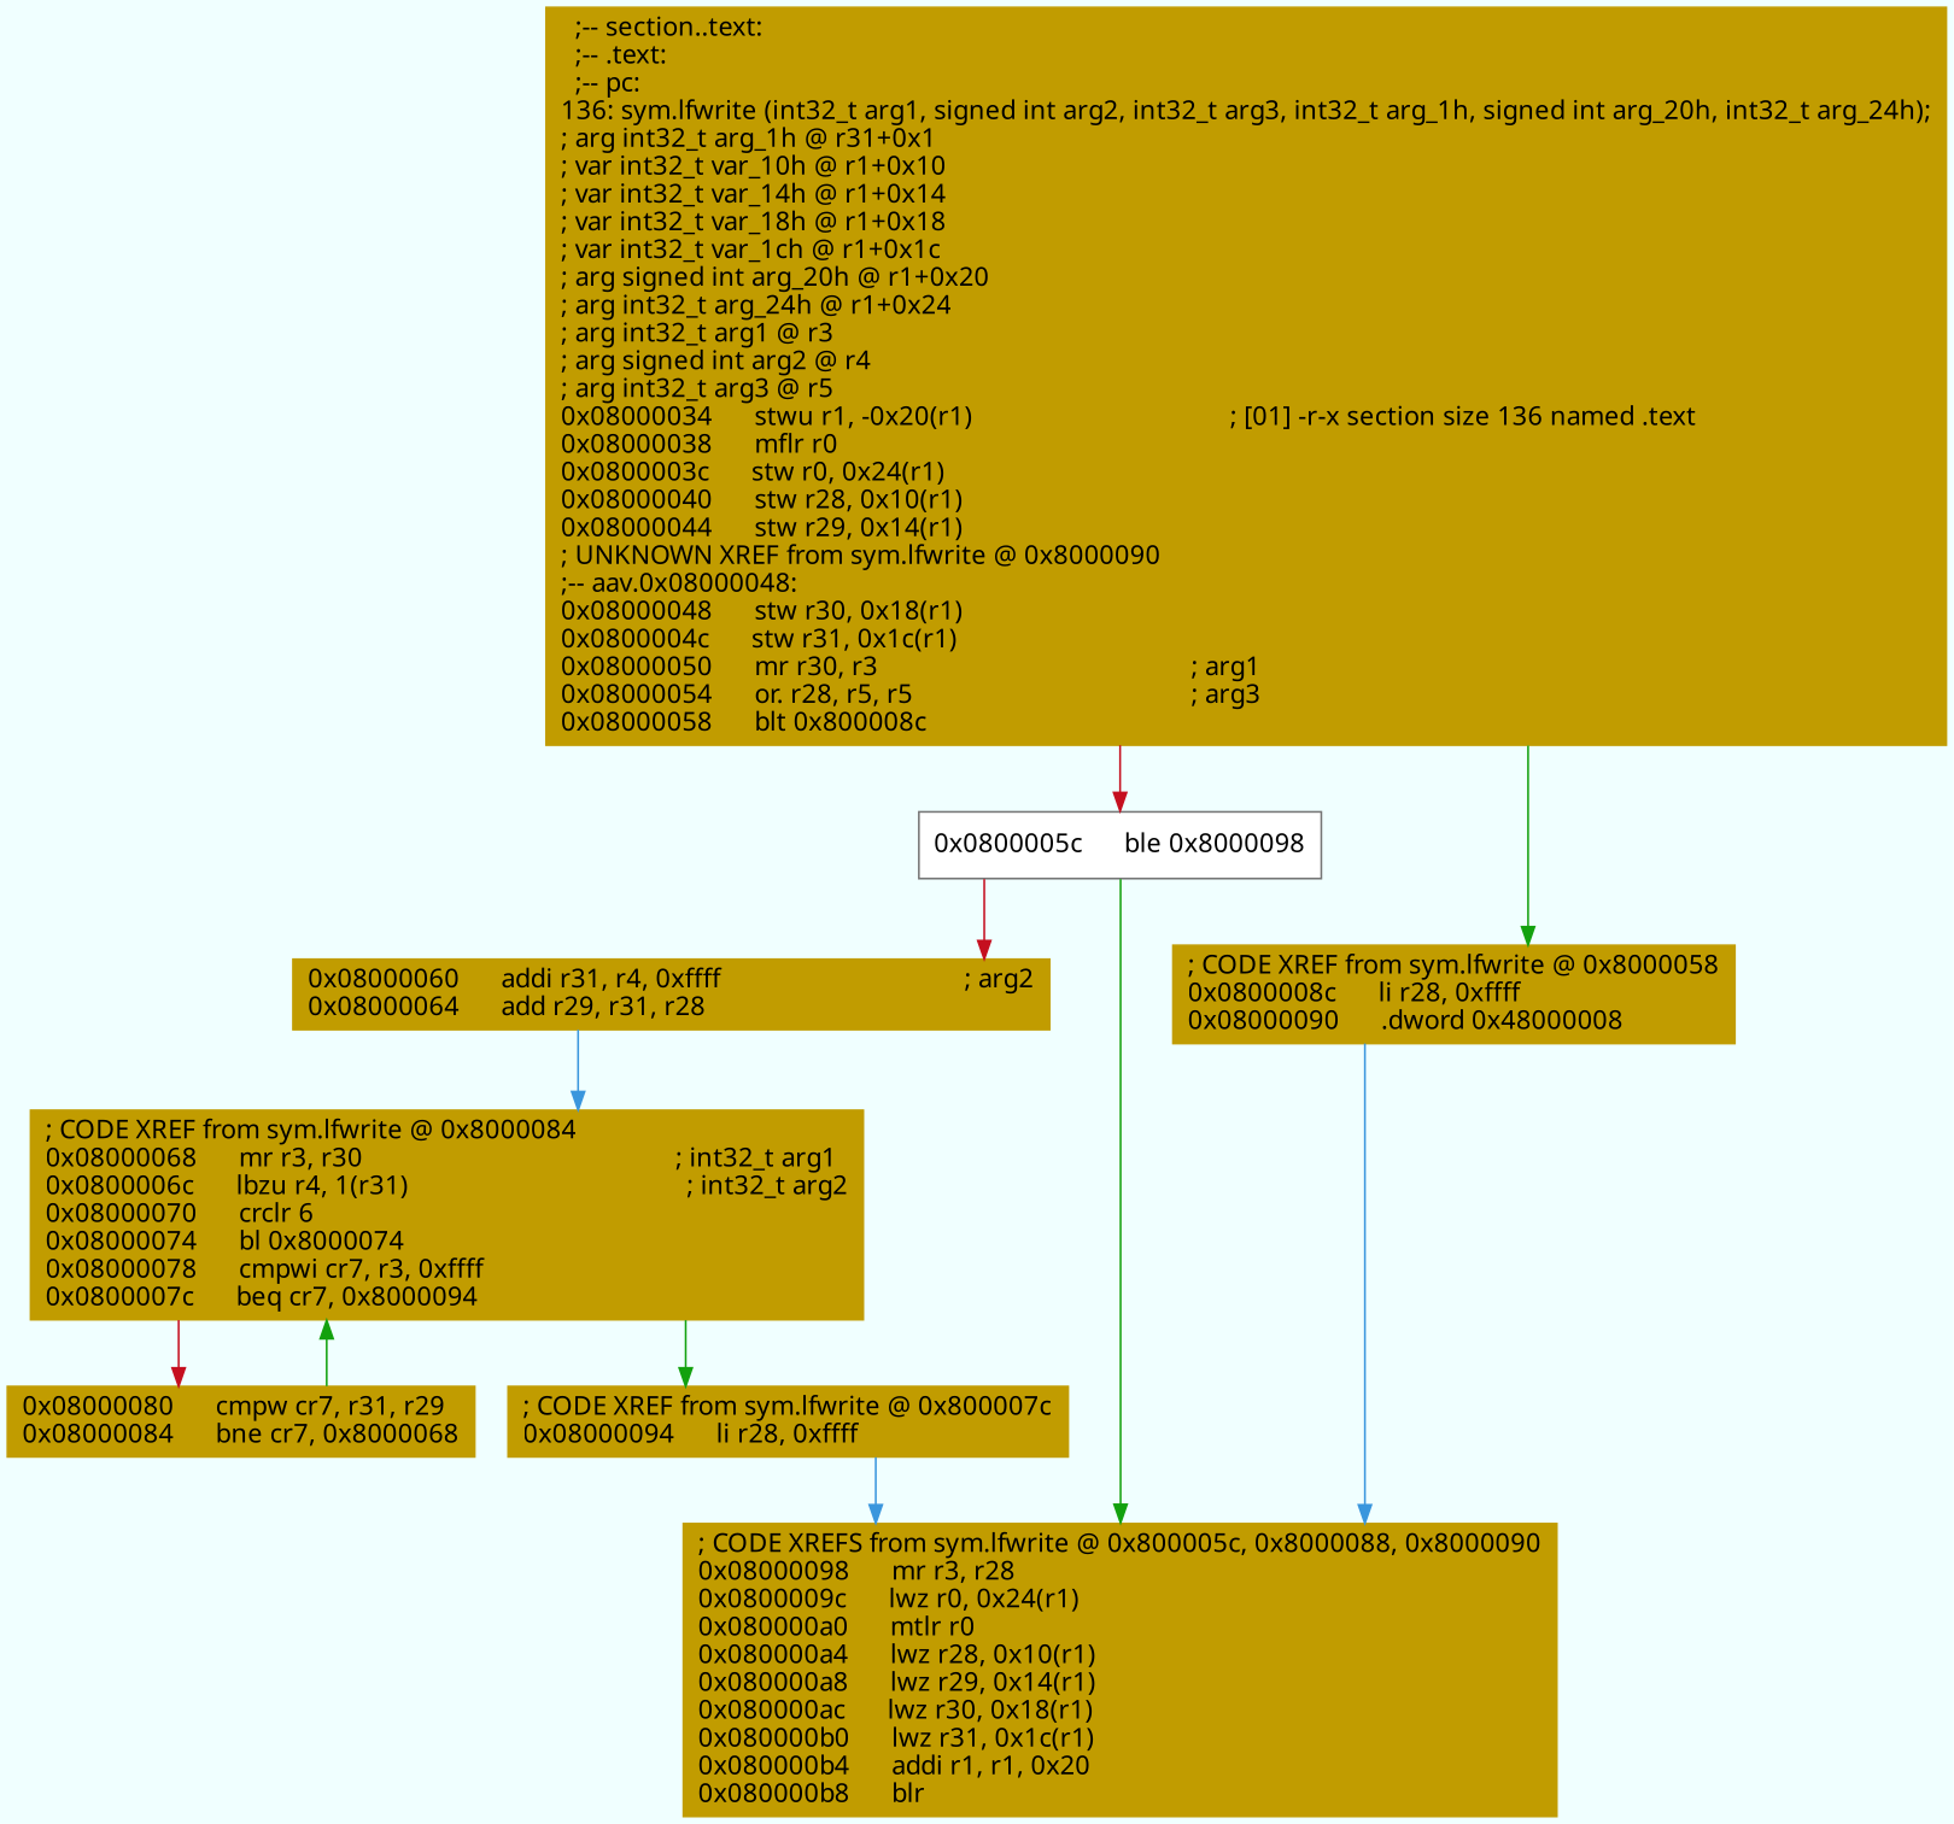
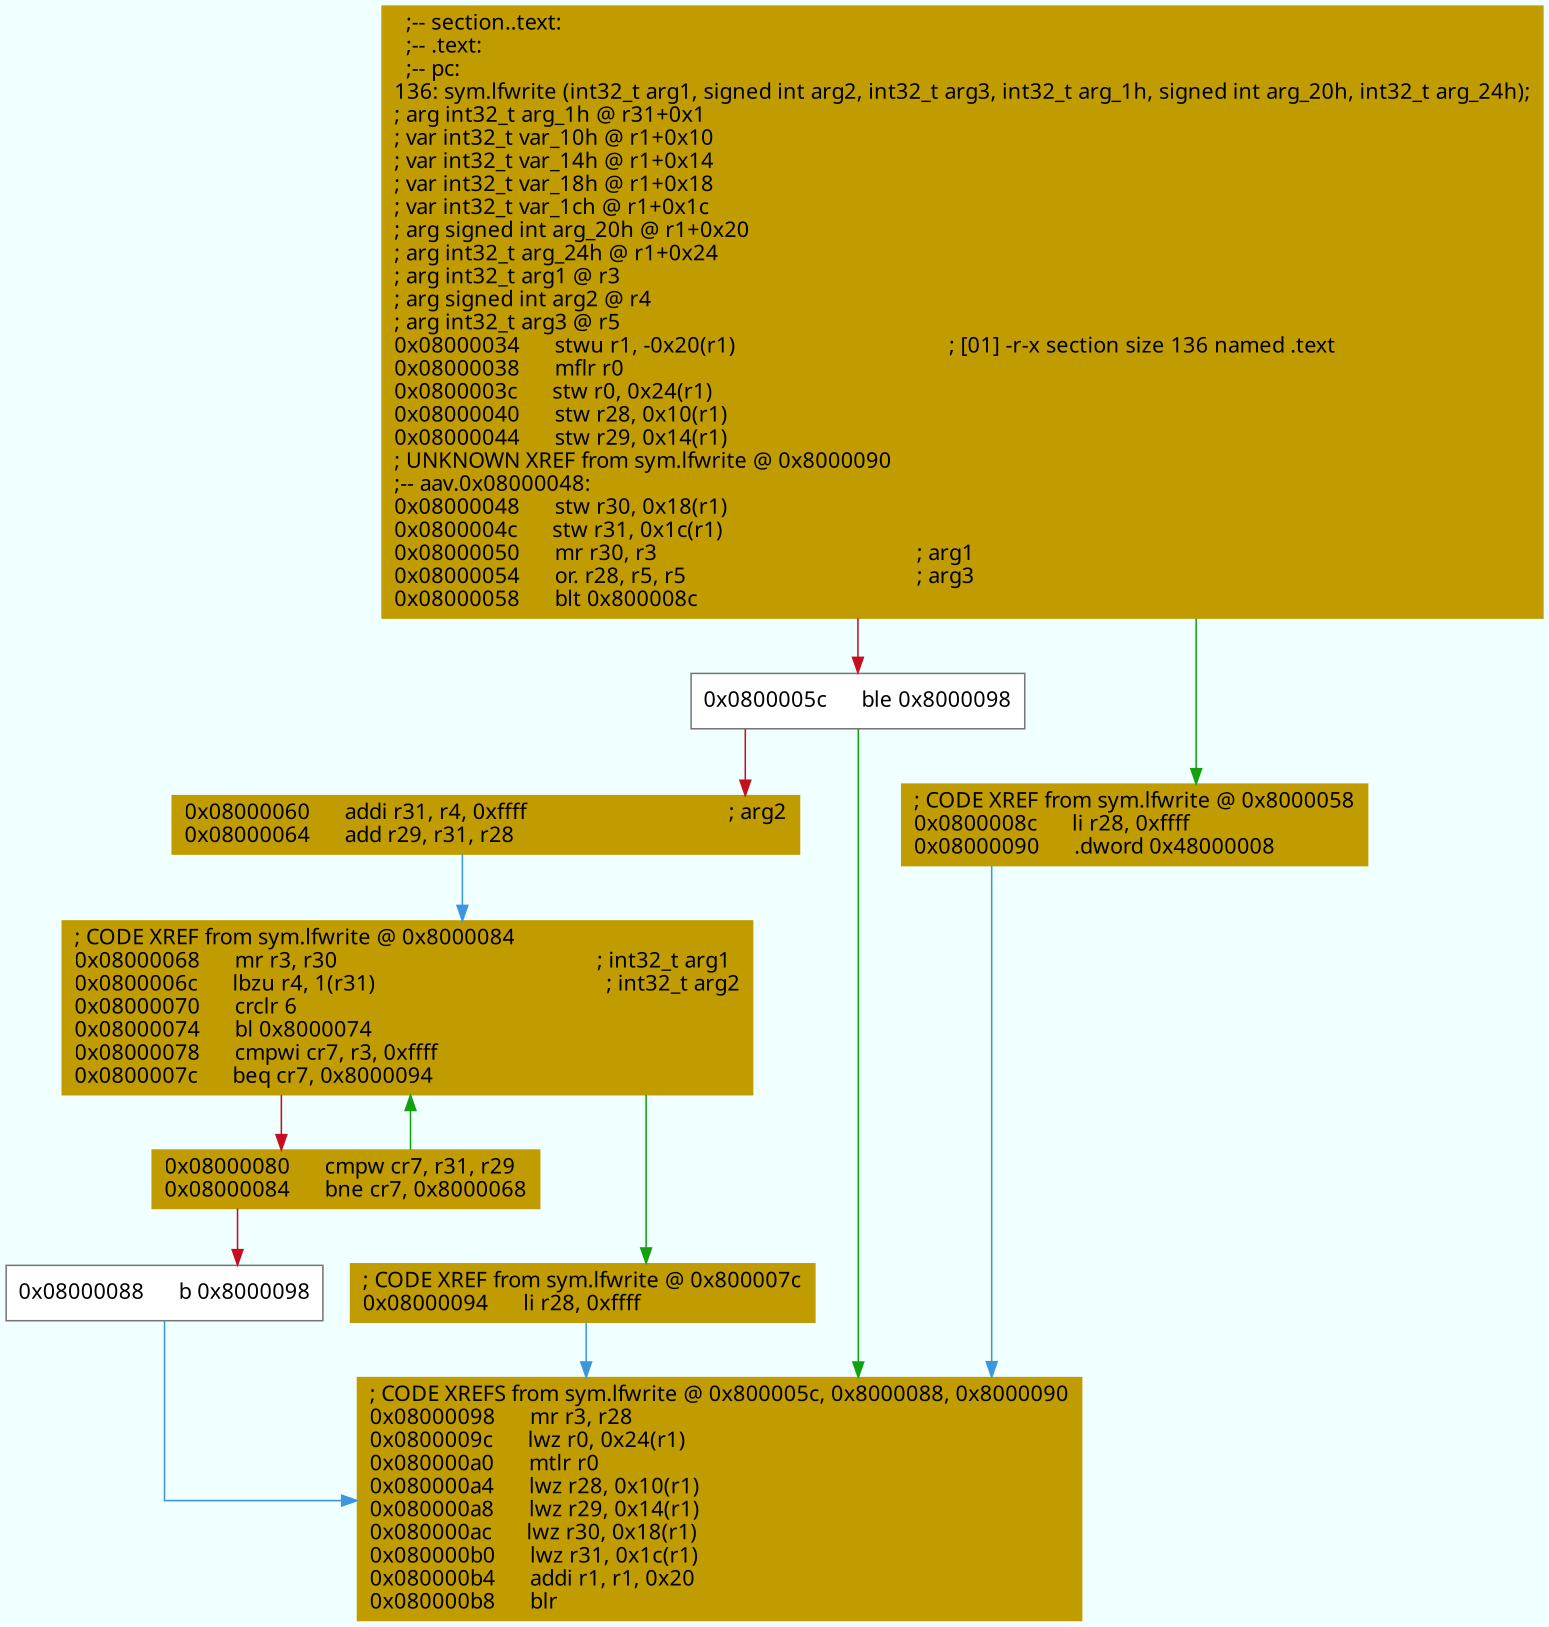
  digraph {
    bgcolor=azure
    fontname="Noto Sans"
    fontsize=8
    splines=ortho
    node [color="#c19c00" fillcolor="#c19c00" fontname="Noto Sans" shape=box style=filled]
    edge [arrowhead=normal color="#c50f1f" fontname="Noto Sans"]
    n1 [label="  ;-- section..text:\l  ;-- .text:\l  ;-- pc:\l136: sym.lfwrite (int32_t arg1, signed int arg2, int32_t arg3, int32_t arg_1h, signed int arg_20h, int32_t arg_24h);\l; arg int32_t arg_1h @ r31+0x1\l; var int32_t var_10h @ r1+0x10\l; var int32_t var_14h @ r1+0x14\l; var int32_t var_18h @ r1+0x18\l; var int32_t var_1ch @ r1+0x1c\l; arg signed int arg_20h @ r1+0x20\l; arg int32_t arg_24h @ r1+0x24\l; arg int32_t arg1 @ r3\l; arg signed int arg2 @ r4\l; arg int32_t arg3 @ r5\l0x08000034      stwu r1, -0x20(r1)                                     ; [01] -r-x section size 136 named .text\l0x08000038      mflr r0\l0x0800003c      stw r0, 0x24(r1)\l0x08000040      stw r28, 0x10(r1)\l0x08000044      stw r29, 0x14(r1)\l; UNKNOWN XREF from sym.lfwrite @ 0x8000090\l;-- aav.0x08000048:\l0x08000048      stw r30, 0x18(r1)\l0x0800004c      stw r31, 0x1c(r1)\l0x08000050      mr r30, r3                                             ; arg1\l0x08000054      or. r28, r5, r5                                        ; arg3\l0x08000058      blt 0x800008c\l"]
    n2 [color="#767676" fillcolor=white label="0x0800005c      ble 0x8000098\l"]
    n3 [label="; CODE XREF from sym.lfwrite @ 0x8000058\l0x0800008c      li r28, 0xffff\l0x08000090      .dword 0x48000008\l"]
    n4 [label="0x08000060      addi r31, r4, 0xffff                                   ; arg2\l0x08000064      add r29, r31, r28\l"]
    n5 [label="; CODE XREFS from sym.lfwrite @ 0x800005c, 0x8000088, 0x8000090\l0x08000098      mr r3, r28\l0x0800009c      lwz r0, 0x24(r1)\l0x080000a0      mtlr r0\l0x080000a4      lwz r28, 0x10(r1)\l0x080000a8      lwz r29, 0x14(r1)\l0x080000ac      lwz r30, 0x18(r1)\l0x080000b0      lwz r31, 0x1c(r1)\l0x080000b4      addi r1, r1, 0x20\l0x080000b8      blr\l"]
    n6 [label="; CODE XREF from sym.lfwrite @ 0x8000084\l0x08000068      mr r3, r30                                             ; int32_t arg1\l0x0800006c      lbzu r4, 1(r31)                                        ; int32_t arg2\l0x08000070      crclr 6\l0x08000074      bl 0x8000074\l0x08000078      cmpwi cr7, r3, 0xffff\l0x0800007c      beq cr7, 0x8000094\l"]
    n7 [label="0x08000080      cmpw cr7, r31, r29\l0x08000084      bne cr7, 0x8000068\l"]
    n8 [label="; CODE XREF from sym.lfwrite @ 0x800007c\l0x08000094      li r28, 0xffff\l"]
+   n9 [color="#767676" fillcolor=white label="0x08000088      b 0x8000098\l"]
    n1 -> n2
    n1 -> n3 [color="#13a10e"]
    n2 -> n4
    n2 -> n5 [color="#13a10e"]
    n3 -> n5 [color="#3a96dd"]
    n4 -> n6 [color="#3a96dd"]
    n6 -> n7
    n6 -> n8 [color="#13a10e"]
    n7 -> n6 [color="#13a10e"]
+   n7 -> n9
    n8 -> n5 [color="#3a96dd"]
+   n9 -> n5 [color="#3a96dd"]
  }
